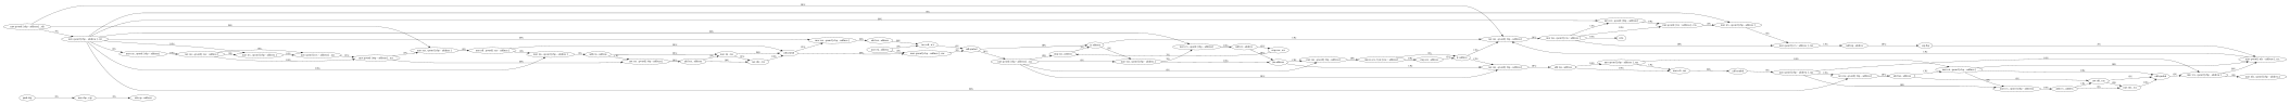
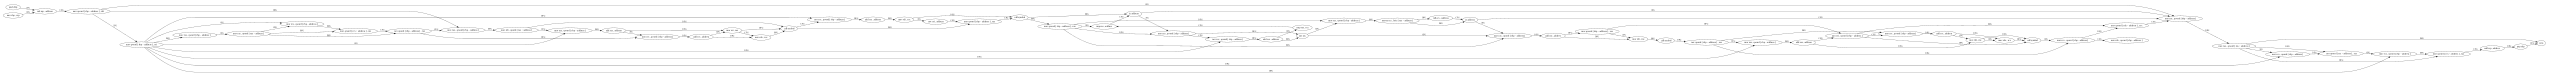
  digraph {
    fontname="Playfair Display"
    rankdir=LR
    node [fontname="Playfair Display"]
    edge [fontname="Playfair Display"]
    n1 [label="push rbp"]
    n2 [label="mov rbp , rsp"]
    n3 [label="sub rsp , address"]
    n4 [label="mov qword [ rbp - address ] , rdi"]
    n5 [label="mov qword [ rbp - address ] , rsi"]
    n6 [label="mov rax , qword [ rbp - address ]"]
    n7 [label="mov rax , qword [ rbp - address ]"]
    n8 [label="mov rax , qword [ rbp - address ]"]
    n9 [label="mov rcx , qword [ rbp - address ]"]
    n10 [label="mov rax , qword [ rbp - address ]"]
    n11 [label="mov rcx , qword [ rbp - address ]"]
    n12 [label="mov rcx , qword [ rbp - address ]"]
    n13 [label="mov rcx , qword [ rbp - address ]"]
    n14 [label="mov rcx , qword [ rbp - address ]"]
    n15 [label="mov rax , qword [ rbp - address ]"]
    n16 [label="mov rdi , qword [ rax + address ]"]
    n17 [label="mov rax , qword [ rax + address ]"]
    n18 [label="mov rax , qword [ rax + address ]"]
    n19 [label="mov qword [ rcx + address ] , rax"]
    n20 [label="add rax , address"]
    n21 [label="add rcx , address"]
    n22 [label="mov qword [ rcx + address ] , rax"]
    n23 [label="mov qword [ rcx + address ] , rax"]
    n24 [label="add rcx , address"]
    n25 [label="add rax , address"]
    n26 [label="mov rdx , qword [ rbp - address ]"]
    n27 [label="mov qword [ rbp - address ] , rax"]
    n28 [label="mov rcx , qword [ rbp - address ]"]
    n29 [label="add rcx , address"]
    n30 [label="call symbol"]
    n31 [label="mov qword [ rbp - address ] , rax"]
    n32 [label="mov rsi , rax"]
    n33 [label="mov rdx , rcx"]
    n34 [label="call symbol"]
    n35 [label="mov rdi , rcx"]
    n36 [label="mov esi , address"]
    n37 [label="mov qword [ rbp - address ] , rax"]
    n38 [label="je address"]
    n39 [label="cmp rax , address"]
    n40 [label="mov rax , qword [ rbp - address ]"]
    n41 [label="mov rax , qword [ rbp - address ]"]
    n42 [label="mov rax , qword [ rbp - address ]"]
-   n43 [label="jne address"]
+   n43 [label="jne rax"]
    n44 [label="add rax , address"]
    n45 [label="movsx ecx , byte [ rax + address ]"]
    n46 [label=retn]
    n47 [label="add rsp , address"]
    n48 [label="pop rbp"]
    n49 [label="cmp rax , rcx"]
    n50 [label="mov qword [ rbp - address ] , rax"]
    n51 [label="mov rdi , rax"]
-   n52 [label="cmp ecx , address"]
+   n52 [label="call ecx , address"]
    n53 [label="je address"]
    n54 [label="mov rsi , qword [ rbp - address ]"]
    n55 [label="call symbol"]
    n56 [label="mov rcx , qword [ rbp - address ]"]
    n57 [label="call symbol"]
    n58 [label="mov qword [ rdx + address ] , rcx"]
    n59 [label="mov qword [ rbp - address ] , rax"]
    n60 [label="mov rcx , qword [ rbp - address ]"]
    n61 [label="add rcx , address"]
    n62 [label="mov rdi , rax"]
    n63 [label="mov rdx , rcx"]
-   n1 -> n2 [label=CFG]
+   n1 -> n3 [label=CFG]
    n2 -> n3 [label=CFG]
+   n3 -> n4 [label=CFG]
    n4 -> n5 [label=CFG]
    n4 -> n6 [label=DFG]
    n4 -> n7 [label=DFG]
    n5 -> n8 [label=DFG]
    n5 -> n9 [label=DFG]
    n5 -> n10 [label=DFG]
    n5 -> n11 [label=DFG]
    n5 -> n12 [label=DFG]
    n5 -> n13 [label=DFG]
    n5 -> n14 [label=DFG]
    n5 -> n15 [label=DFG]
    n6 -> n16 [label=DFG]
    n7 -> n17 [label=DFG]
    n8 -> n18 [label=DFG]
    n9 -> n19 [label=DFG]
    n10 -> n20 [label=DFG]
    n11 -> n21 [label=DFG]
    n12 -> n22 [label=DFG]
    n13 -> n23 [label=DFG]
    n14 -> n24 [label=DFG]
    n15 -> n25 [label=DFG]
    n16 -> n10 [label=CFG]
    n16 -> n30 [label=DFG]
    n17 -> n12 [label=CFG]
    n17 -> n22 [label=DFG]
    n17 -> n23 [label=DFG]
    n17 -> n46 [label=DFG]
    n18 -> n9 [label=CFG]
    n18 -> n19 [label=DFG]
    n18 -> n27 [label=DFG]
    n19 -> n27 [label=CFG]
    n20 -> n28 [label=CFG]
    n20 -> n32 [label=DFG]
    n21 -> n35 [label=DFG]
    n22 -> n13 [label=CFG]
    n23 -> n47 [label=CFG]
    n24 -> n43 [label=DFG]
    n24 -> n49 [label=CFG]
    n25 -> n54 [label=CFG]
    n25 -> n62 [label=DFG]
    n27 -> n6 [label=CFG]
    n27 -> n28 [label=DFG]
    n28 -> n29 [label=DFG]
    n29 -> n32 [label=CFG]
    n29 -> n33 [label=DFG]
    n30 -> n11 [label=CFG]
    n30 -> n31 [label=DFG]
    n31 -> n34 [label=CFG]
    n32 -> n30 [label=DFG]
    n32 -> n33 [label=CFG]
    n33 -> n30 [label=DFG]
    n34 -> n37 [label=DFG]
    n34 -> n38 [label=DFG]
    n35 -> n34 [label=DFG]
-   n36 -> n35 [label=CFG]
+   n35 -> n36 [label=CFG]
    n36 -> n31 [label=CFG]
    n37 -> n39 [label=CFG]
    n37 -> n40 [label=DFG]
    n37 -> n41 [label=DFG]
    n37 -> n42 [label=DFG]
    n38 -> n7 [label=CFG]
    n38 -> n40 [label=CFG]
    n39 -> n38 [label=CFG]
    n40 -> n14 [label=CFG]
    n40 -> n43 [label=DFG]
    n41 -> n44 [label=DFG]
    n42 -> n45 [label=DFG]
    n43 -> n41 [label=CFG]
    n43 -> n42 [label=CFG]
    n44 -> n50 [label=DFG]
    n44 -> n51 [label=DFG]
    n45 -> n52 [label=DFG]
    n45 -> n53 [label=DFG]
    n47 -> n48 [label=DFG]
-   n48 -> n58 [label=CFG]
+   n48 -> n46 [label=CFG]
    n49 -> n39 [label=CFG]
    n50 -> n51 [label=CFG]
    n50 -> n54 [label=DFG]
    n51 -> n55 [label=DFG]
    n52 -> n53 [label=CFG]
    n53 -> n7 [label=CFG]
    n53 -> n41 [label=CFG]
    n54 -> n56 [label=CFG]
    n54 -> n57 [label=DFG]
    n54 -> n58 [label=DFG]
    n55 -> n59 [label=DFG]
    n56 -> n61 [label=DFG]
    n57 -> n60 [label=CFG]
    n58 -> n7 [label=CFG]
    n59 -> n15 [label=CFG]
    n59 -> n56 [label=DFG]
    n59 -> n60 [label=DFG]
    n60 -> n26 [label=CFG]
    n60 -> n58 [label=DFG]
    n61 -> n62 [label=CFG]
    n61 -> n63 [label=DFG]
    n62 -> n57 [label=DFG]
    n62 -> n63 [label=CFG]
    n63 -> n57 [label=DFG]
  }
